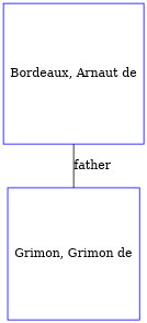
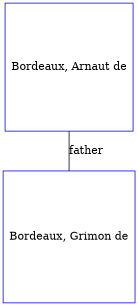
  digraph {
    node [color=blue regular=1 shape=box]
    n1 [label="Bordeaux, Arnaut de"]
-   n2 [label="Grimon, Grimon de"]
+   n2 [label="Bordeaux, Grimon de"]
    n1 -> n2 [arrowsize=0.0 dir=none label=father]
  }
